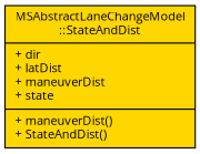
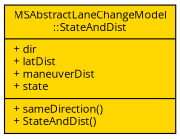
  digraph {
    fontname="Open Sans"
-   n1 [color=black fillcolor=gold fontcolor=black fontname="Open Sans" fontsize=10 height=0.2 label="{MSAbstractLaneChangeModel\l::StateAndDist\n|+ dir\l+ latDist\l+ maneuverDist\l+ state\l|+ maneuverDist()\l+ StateAndDist()\l}" shape=record style=filled width=0.4]
+   n1 [color=black fillcolor=gold fontcolor=black fontname="Open Sans" fontsize=10 height=0.2 label="{MSAbstractLaneChangeModel\l::StateAndDist\n|+ dir\l+ latDist\l+ maneuverDist\l+ state\l|+ sameDirection()\l+ StateAndDist()\l}" shape=record style=filled width=0.4]
  }
